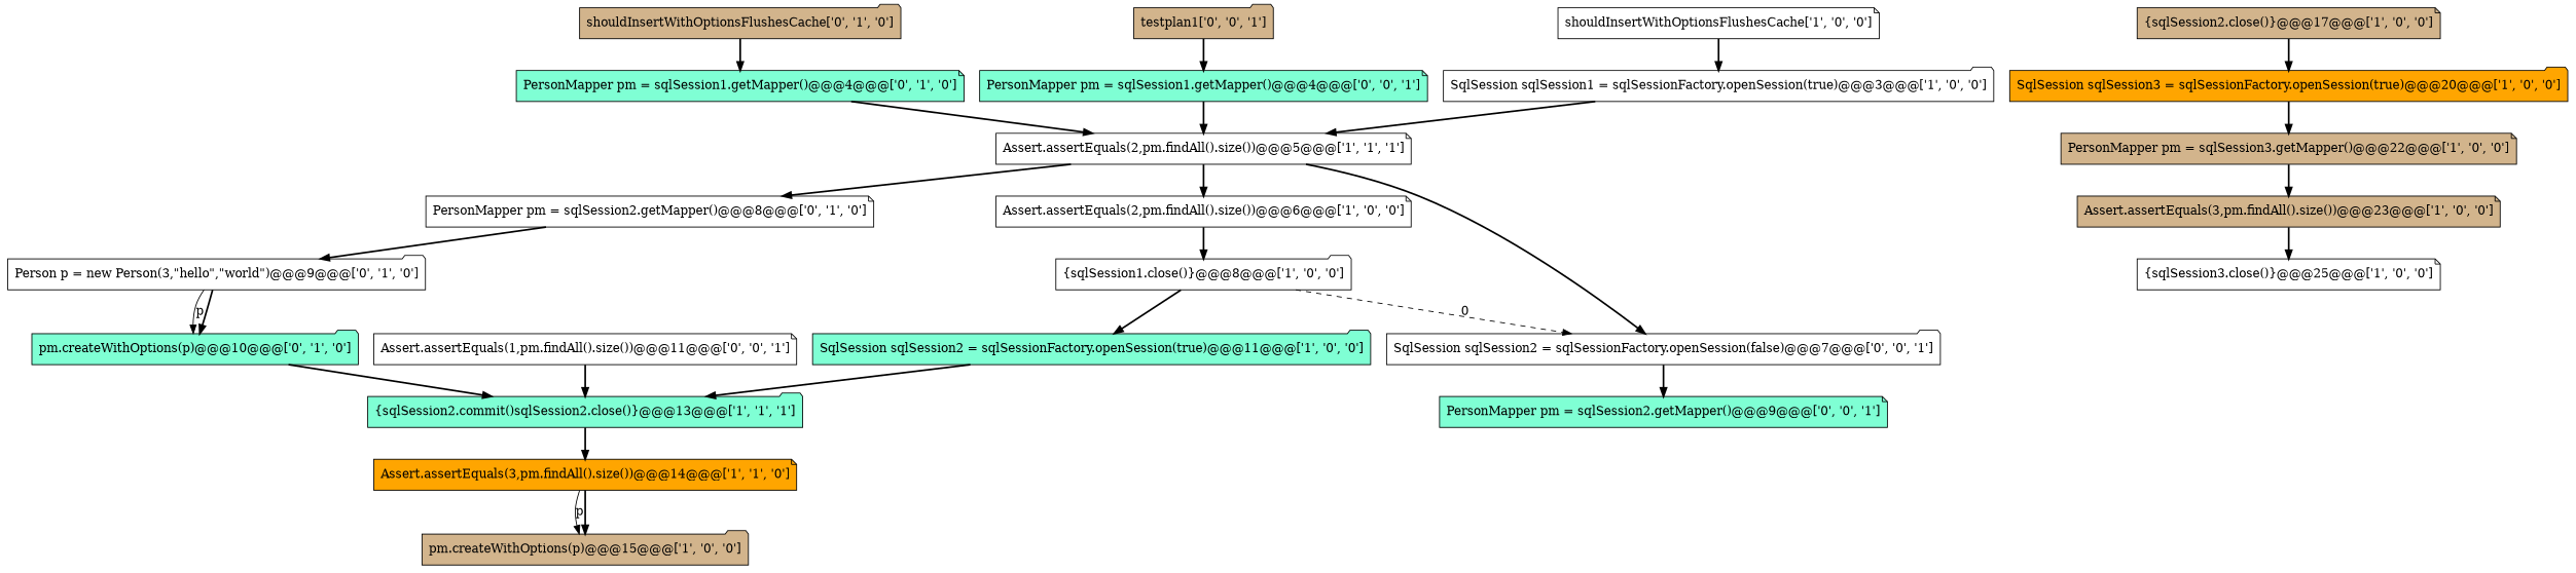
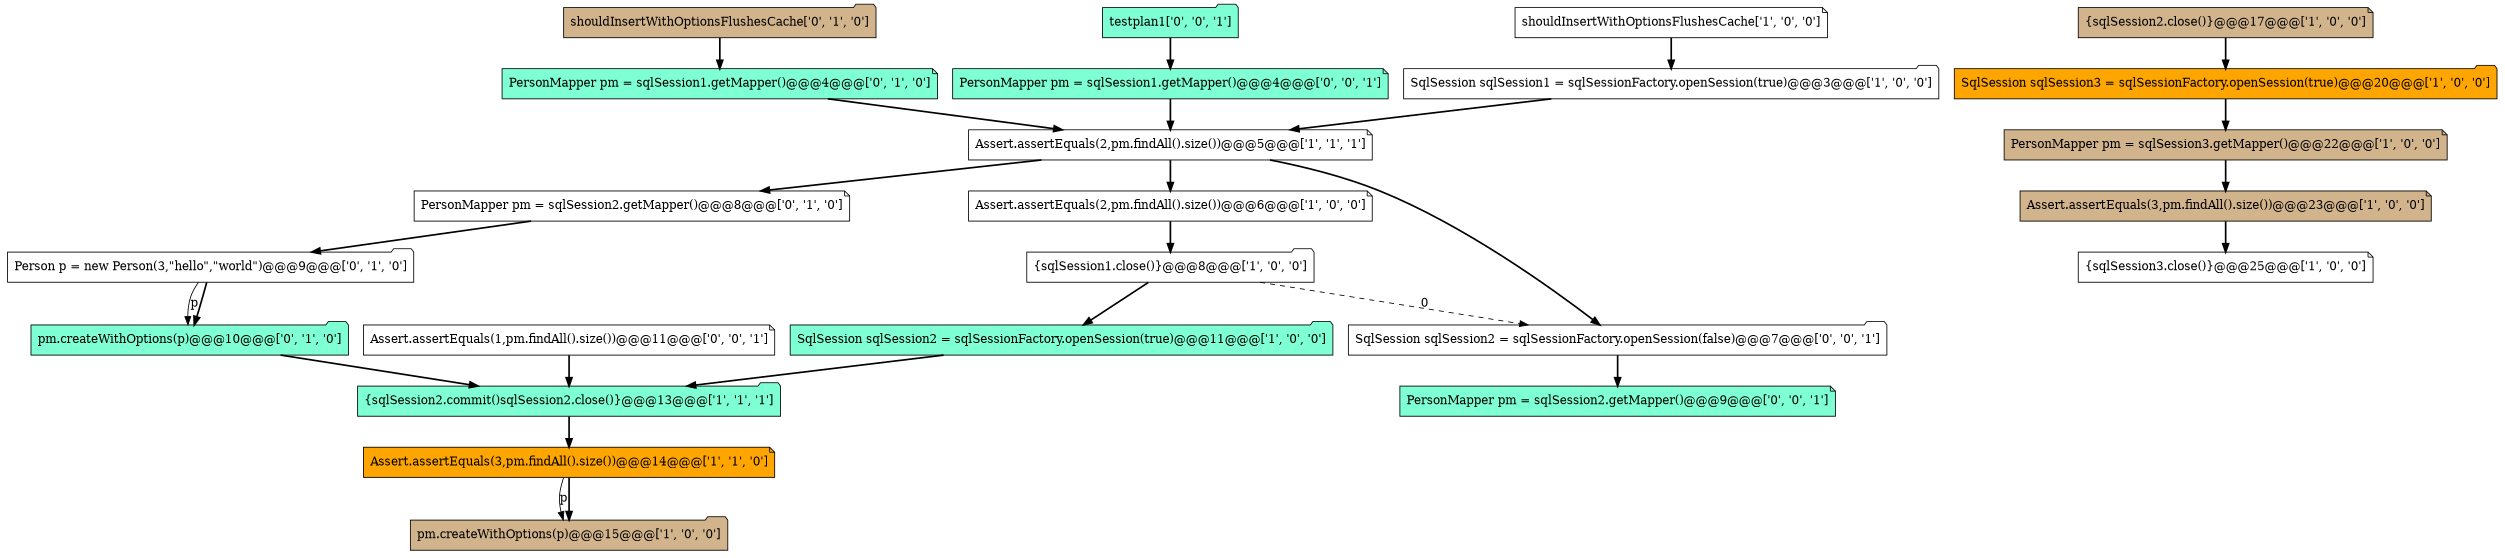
  digraph {
    node [fillcolor=white shape=note style=filled]
    edge [style=bold]
    n1 [label="Assert.assertEquals(1,pm.findAll().size())@@@11@@@['0', '0', '1']"]
    n2 [fillcolor=aquamarine label="{sqlSession2.commit()sqlSession2.close()}@@@13@@@['1', '1', '1']" shape=folder]
    n3 [fillcolor=aquamarine label="PersonMapper pm = sqlSession1.getMapper()@@@4@@@['0', '1', '0']"]
    n4 [label="Assert.assertEquals(2,pm.findAll().size())@@@5@@@['1', '1', '1']"]
    n5 [label="Assert.assertEquals(2,pm.findAll().size())@@@6@@@['1', '0', '0']"]
    n6 [label="SqlSession sqlSession2 = sqlSessionFactory.openSession(false)@@@7@@@['0', '0', '1']" shape=folder]
    n7 [label="PersonMapper pm = sqlSession2.getMapper()@@@8@@@['0', '1', '0']"]
    n8 [fillcolor=aquamarine label="SqlSession sqlSession2 = sqlSessionFactory.openSession(true)@@@11@@@['1', '0', '0']" shape=folder]
    n9 [fillcolor=orange label="Assert.assertEquals(3,pm.findAll().size())@@@14@@@['1', '1', '0']"]
    n10 [fillcolor=tan label="PersonMapper pm = sqlSession3.getMapper()@@@22@@@['1', '0', '0']"]
    n11 [fillcolor=tan label="Assert.assertEquals(3,pm.findAll().size())@@@23@@@['1', '0', '0']"]
    n12 [label="{sqlSession3.close()}@@@25@@@['1', '0', '0']"]
    n13 [fillcolor=tan label="pm.createWithOptions(p)@@@15@@@['1', '0', '0']" shape=folder]
    n14 [label="{sqlSession1.close()}@@@8@@@['1', '0', '0']" shape=folder]
    n15 [fillcolor=aquamarine label="PersonMapper pm = sqlSession2.getMapper()@@@9@@@['0', '0', '1']"]
    n16 [label="Person p = new Person(3,\"hello\",\"world\")@@@9@@@['0', '1', '0']" shape=folder]
    n17 [fillcolor=aquamarine label="PersonMapper pm = sqlSession1.getMapper()@@@4@@@['0', '0', '1']"]
    n18 [fillcolor=orange label="SqlSession sqlSession3 = sqlSessionFactory.openSession(true)@@@20@@@['1', '0', '0']" shape=folder]
    n19 [fillcolor=tan label="{sqlSession2.close()}@@@17@@@['1', '0', '0']"]
    n20 [fillcolor=aquamarine label="pm.createWithOptions(p)@@@10@@@['0', '1', '0']" shape=folder]
    n21 [fillcolor=tan label="shouldInsertWithOptionsFlushesCache['0', '1', '0']" shape=folder]
    n22 [label="SqlSession sqlSession1 = sqlSessionFactory.openSession(true)@@@3@@@['1', '0', '0']" shape=folder]
    n23 [label="shouldInsertWithOptionsFlushesCache['1', '0', '0']"]
-   n24 [fillcolor=tan label="testplan1['0', '0', '1']" shape=folder]
+   n24 [fillcolor=aquamarine label="testplan1['0', '0', '1']" shape=folder]
    n1 -> n2
    n2 -> n9
    n3 -> n4
    n4 -> n5
    n4 -> n6
    n4 -> n7
    n5 -> n14
    n6 -> n15
    n7 -> n16
    n8 -> n2
    n9 -> n13 [label=p style=solid]
    n9 -> n13
    n10 -> n11
    n11 -> n12
    n14 -> n6 [label=0 style=dashed]
    n14 -> n8
    n16 -> n20 [label=p style=solid]
    n16 -> n20
    n17 -> n4
    n18 -> n10
    n19 -> n18
    n20 -> n2
    n21 -> n3
    n22 -> n4
    n23 -> n22
    n24 -> n17
  }
